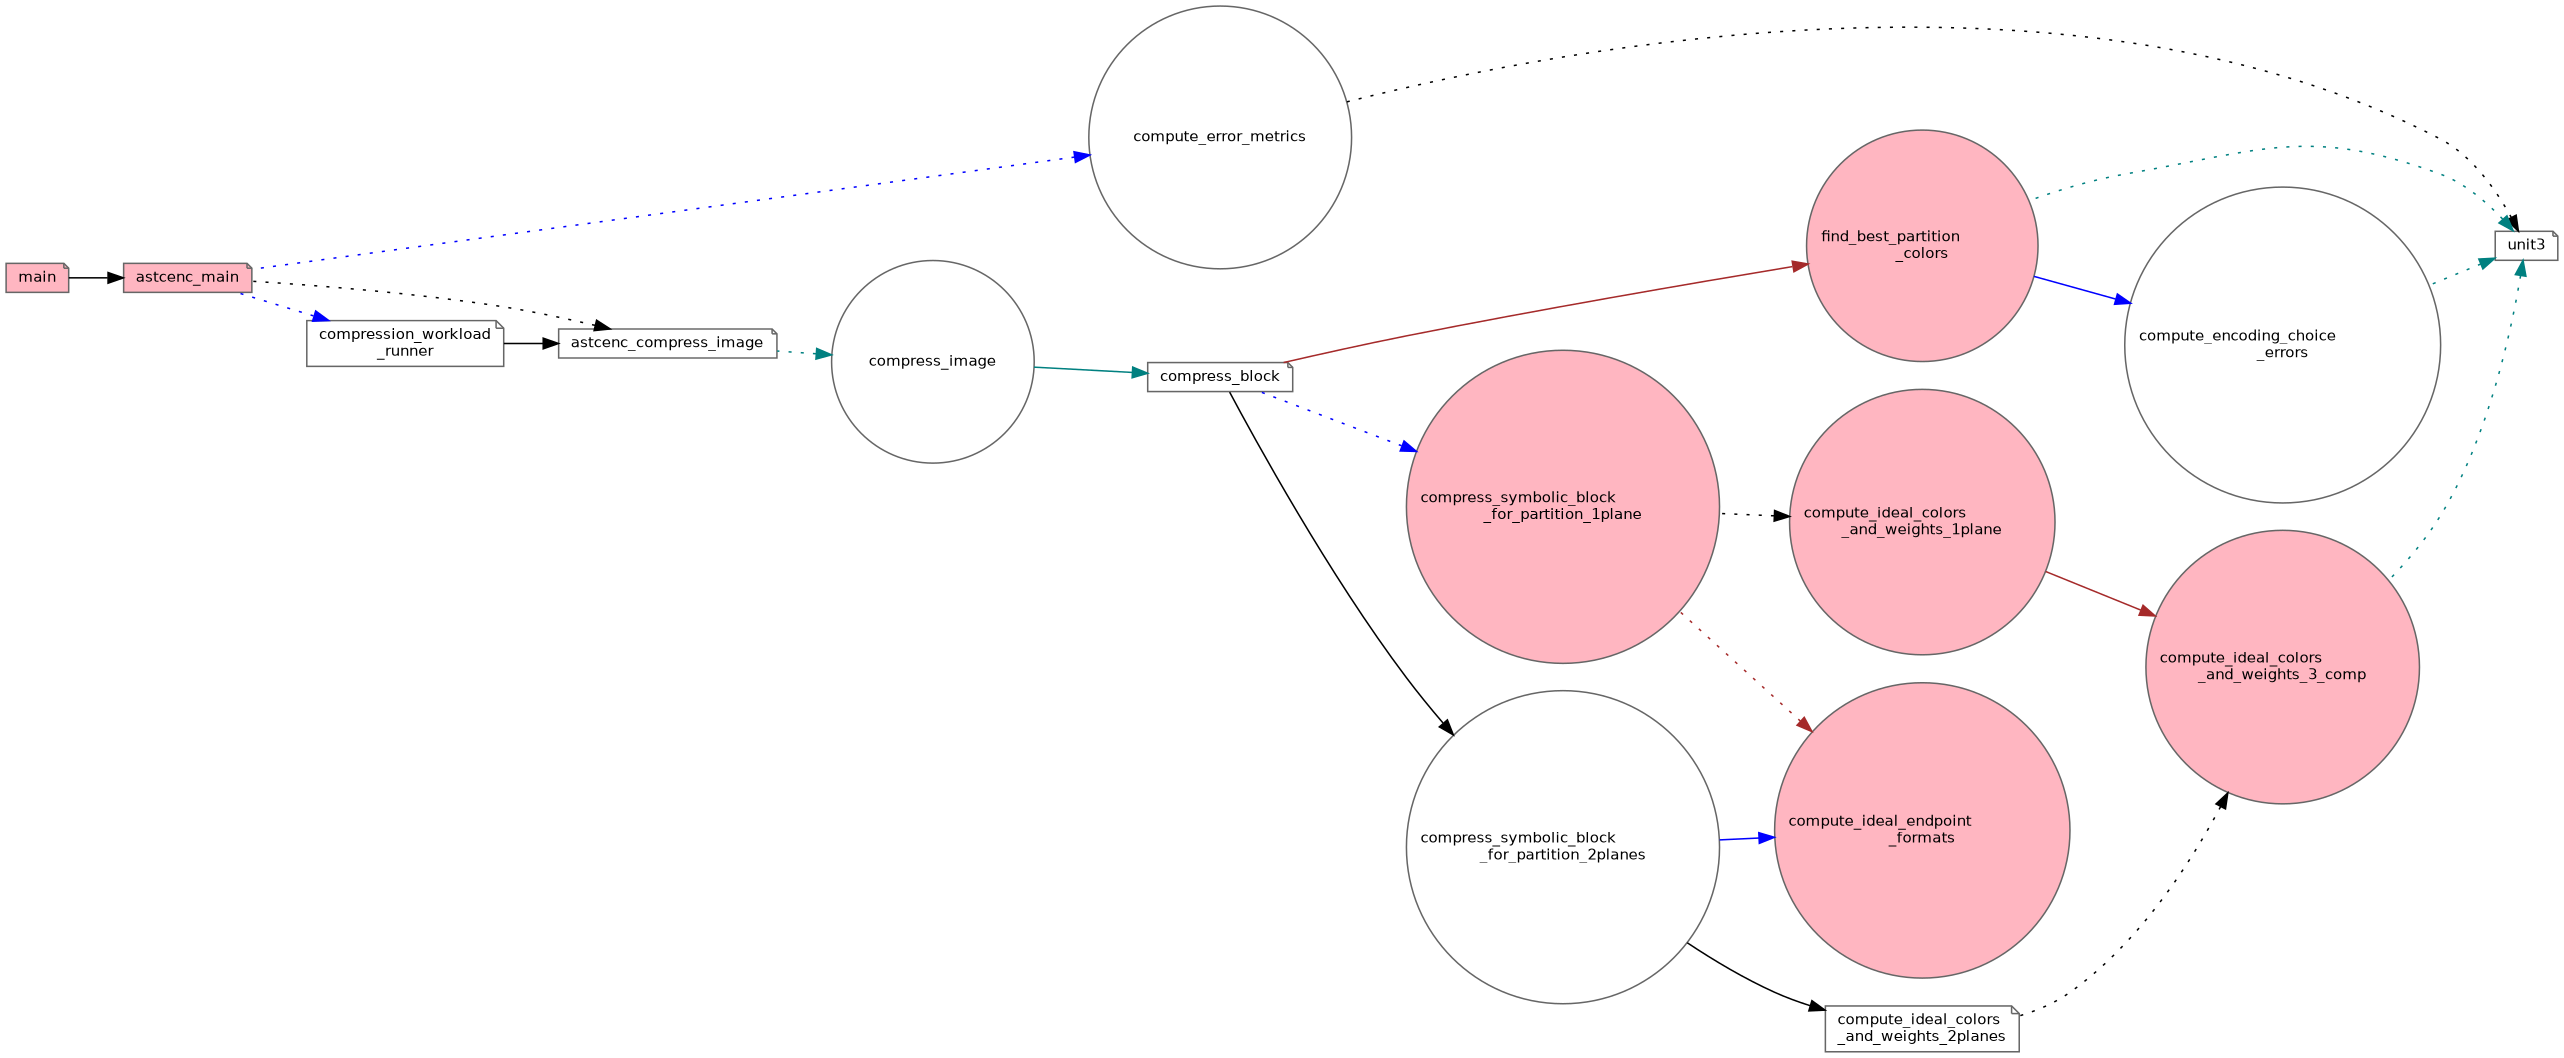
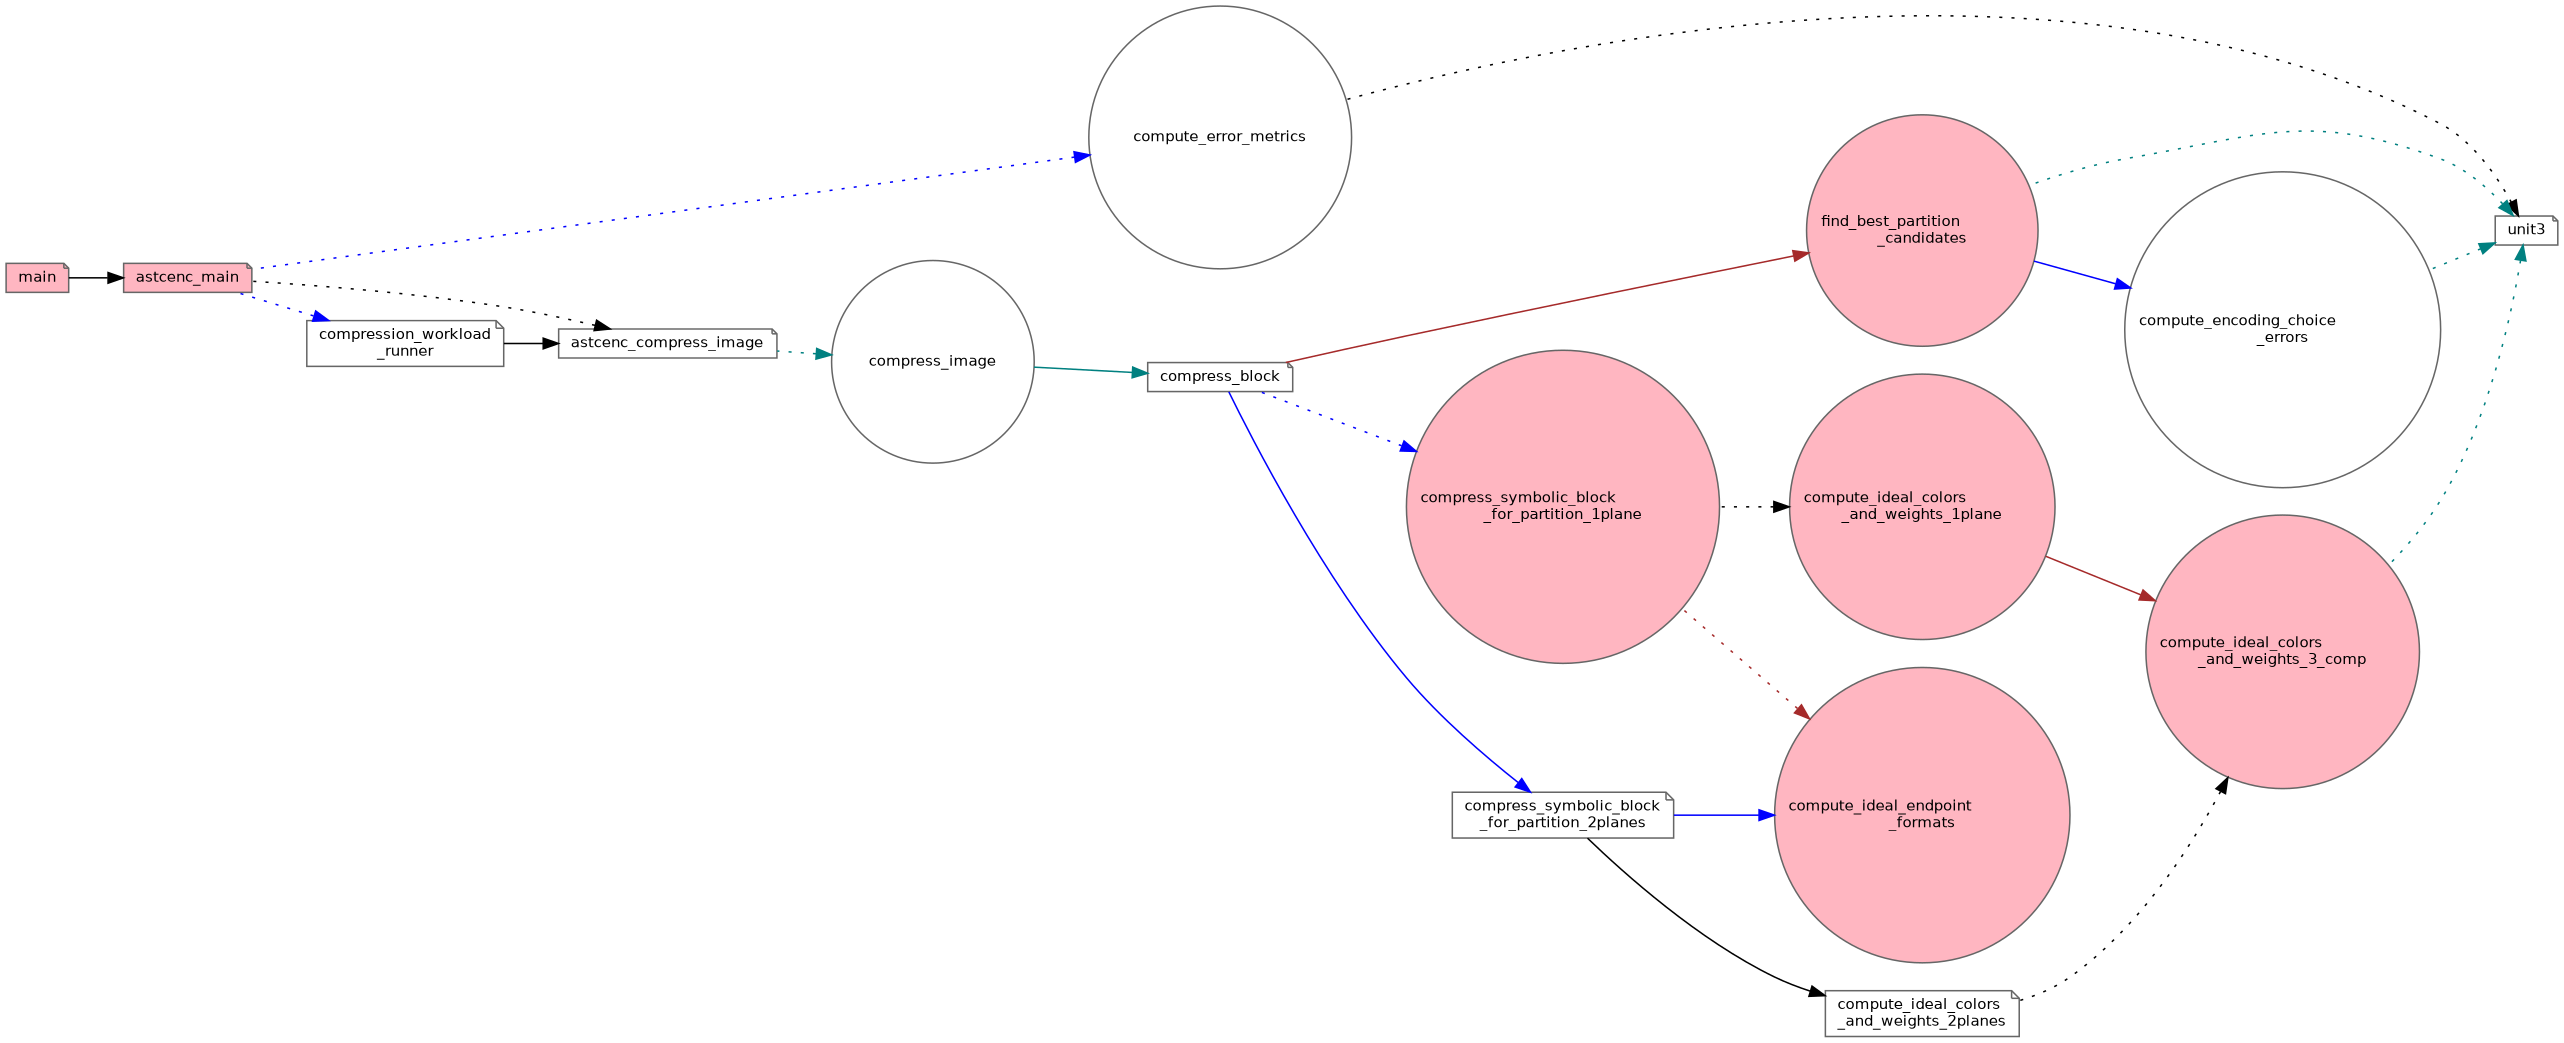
  digraph {
    rankdir=RL
    node [color=grey40 fillcolor=white fontname=Helvetica fontsize=10 shape=circle style=filled]
    edge [color=black dir=back fontname=Helvetica fontsize=10 labelfontname=Helvetica labelfontsize=10 style=dotted]
    n1 [color=gray40 fontcolor=black height=0.2 label=unit3 shape=note width=0.4]
    n2 [height=0.2 label="compute_encoding_choice\l_errors" width=0.4]
    n3 [height=0.2 label=compute_error_metrics width=0.4]
    n4 [fillcolor=lightpink height=0.2 label="compute_ideal_colors\l_and_weights_3_comp" width=0.4]
-   n5 [fillcolor=lightpink height=0.2 label="find_best_partition\l_colors" width=0.4]
+   n5 [fillcolor=lightpink height=0.2 label="find_best_partition\l_candidates" width=0.4]
    n6 [fillcolor=lightpink height=0.2 label=astcenc_main shape=note width=0.4]
    n7 [fillcolor=lightpink height=0.2 label="compute_ideal_colors\l_and_weights_1plane" width=0.4]
    n8 [height=0.2 label="compute_ideal_colors\l_and_weights_2planes" shape=note width=0.4]
    n9 [height=0.2 label=compress_block shape=note width=0.4]
    n10 [fillcolor=lightpink height=0.2 label="compute_ideal_endpoint\l_formats" width=0.4]
    n11 [fillcolor=lightpink height=0.2 label="compress_symbolic_block\l_for_partition_1plane" width=0.4]
-   n12 [height=0.2 label="compress_symbolic_block\l_for_partition_2planes" width=0.4]
+   n12 [height=0.2 label="compress_symbolic_block\l_for_partition_2planes" shape=note width=0.4]
    n13 [height=0.2 label=compress_image width=0.4]
    n14 [height=0.2 label=astcenc_compress_image shape=note width=0.4]
    n15 [height=0.2 label="compression_workload\l_runner" shape=note width=0.4]
    n16 [fillcolor=lightpink height=0.2 label=main shape=note width=0.4]
    n1 -> n2 [color=teal]
    n1 -> n3
    n1 -> n4 [color=teal]
    n1 -> n5 [color=teal]
    n2 -> n5 [color=blue style=solid]
    n3 -> n6 [color=blue]
    n4 -> n7 [color=brown style=solid]
    n4 -> n8
    n5 -> n9 [color=brown style=solid]
    n6 -> n16 [style=solid]
    n7 -> n11
    n8 -> n12 [style=solid]
    n9 -> n13 [color=teal style=solid]
    n10 -> n11 [color=brown]
    n10 -> n12 [color=blue style=solid]
    n11 -> n9 [color=blue]
-   n12 -> n9 [style=solid]
+   n12 -> n9 [color=blue style=solid]
    n13 -> n14 [color=teal]
    n14 -> n6
    n14 -> n15 [style=solid]
    n15 -> n6 [color=blue]
  }
